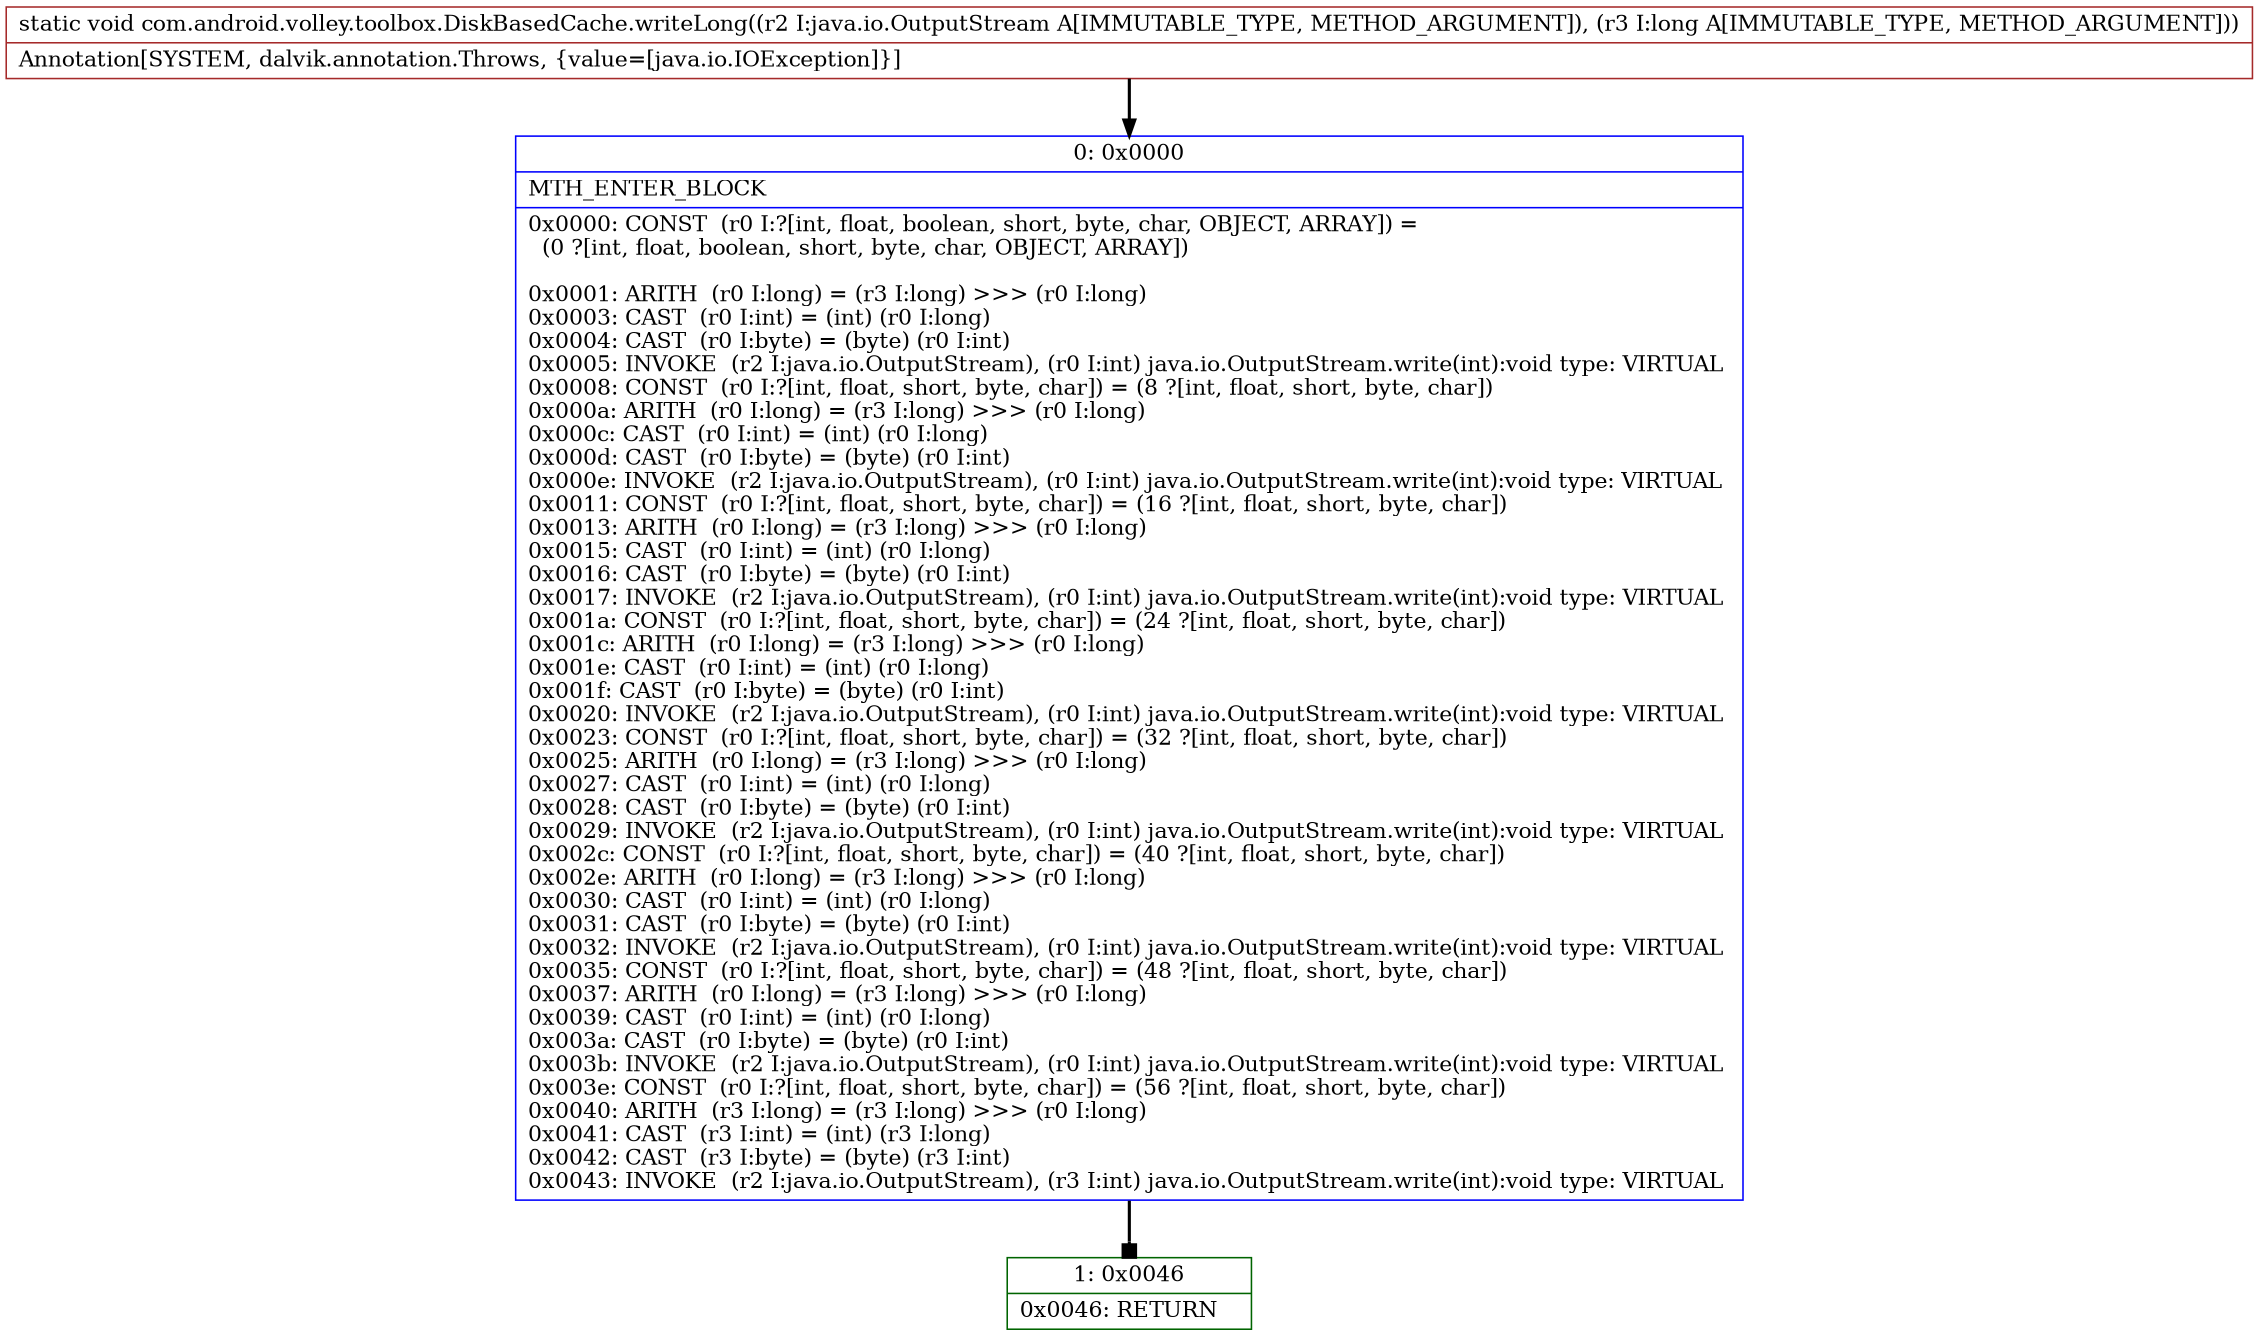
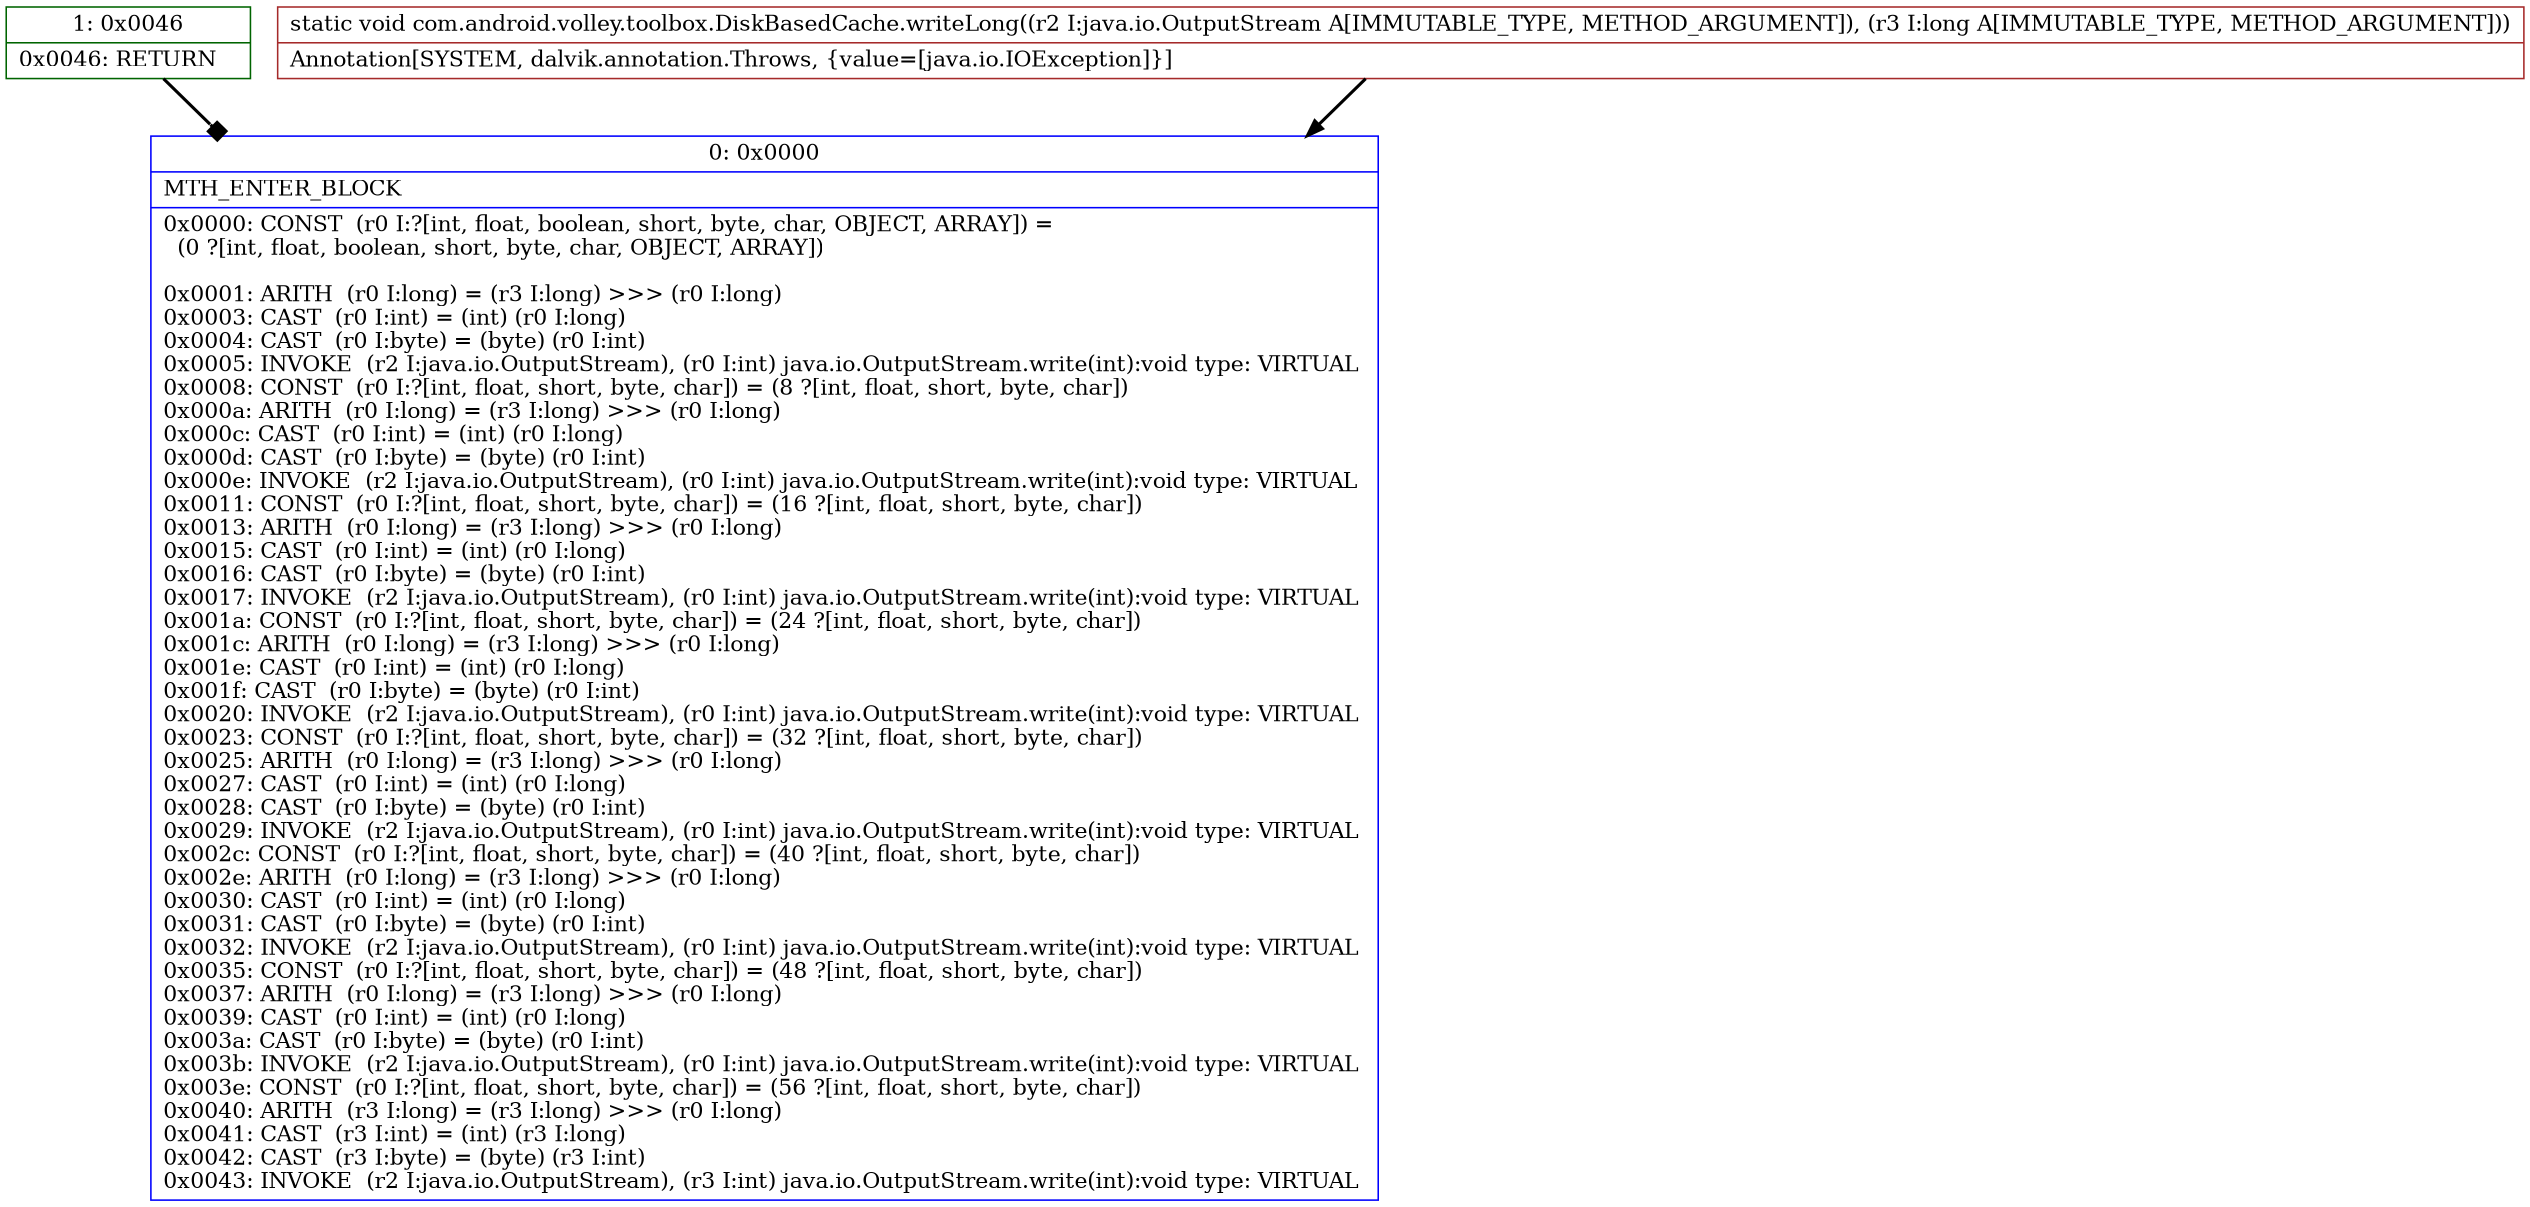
  digraph {
    node [shape=record]
    edge [style=bold]
    n1 [label="{0\:\ 0x0000|MTH_ENTER_BLOCK\l|0x0000: CONST  (r0 I:?[int, float, boolean, short, byte, char, OBJECT, ARRAY]) = \l  (0 ?[int, float, boolean, short, byte, char, OBJECT, ARRAY])\l \l0x0001: ARITH  (r0 I:long) = (r3 I:long) \>\>\> (r0 I:long) \l0x0003: CAST  (r0 I:int) = (int) (r0 I:long) \l0x0004: CAST  (r0 I:byte) = (byte) (r0 I:int) \l0x0005: INVOKE  (r2 I:java.io.OutputStream), (r0 I:int) java.io.OutputStream.write(int):void type: VIRTUAL \l0x0008: CONST  (r0 I:?[int, float, short, byte, char]) = (8 ?[int, float, short, byte, char]) \l0x000a: ARITH  (r0 I:long) = (r3 I:long) \>\>\> (r0 I:long) \l0x000c: CAST  (r0 I:int) = (int) (r0 I:long) \l0x000d: CAST  (r0 I:byte) = (byte) (r0 I:int) \l0x000e: INVOKE  (r2 I:java.io.OutputStream), (r0 I:int) java.io.OutputStream.write(int):void type: VIRTUAL \l0x0011: CONST  (r0 I:?[int, float, short, byte, char]) = (16 ?[int, float, short, byte, char]) \l0x0013: ARITH  (r0 I:long) = (r3 I:long) \>\>\> (r0 I:long) \l0x0015: CAST  (r0 I:int) = (int) (r0 I:long) \l0x0016: CAST  (r0 I:byte) = (byte) (r0 I:int) \l0x0017: INVOKE  (r2 I:java.io.OutputStream), (r0 I:int) java.io.OutputStream.write(int):void type: VIRTUAL \l0x001a: CONST  (r0 I:?[int, float, short, byte, char]) = (24 ?[int, float, short, byte, char]) \l0x001c: ARITH  (r0 I:long) = (r3 I:long) \>\>\> (r0 I:long) \l0x001e: CAST  (r0 I:int) = (int) (r0 I:long) \l0x001f: CAST  (r0 I:byte) = (byte) (r0 I:int) \l0x0020: INVOKE  (r2 I:java.io.OutputStream), (r0 I:int) java.io.OutputStream.write(int):void type: VIRTUAL \l0x0023: CONST  (r0 I:?[int, float, short, byte, char]) = (32 ?[int, float, short, byte, char]) \l0x0025: ARITH  (r0 I:long) = (r3 I:long) \>\>\> (r0 I:long) \l0x0027: CAST  (r0 I:int) = (int) (r0 I:long) \l0x0028: CAST  (r0 I:byte) = (byte) (r0 I:int) \l0x0029: INVOKE  (r2 I:java.io.OutputStream), (r0 I:int) java.io.OutputStream.write(int):void type: VIRTUAL \l0x002c: CONST  (r0 I:?[int, float, short, byte, char]) = (40 ?[int, float, short, byte, char]) \l0x002e: ARITH  (r0 I:long) = (r3 I:long) \>\>\> (r0 I:long) \l0x0030: CAST  (r0 I:int) = (int) (r0 I:long) \l0x0031: CAST  (r0 I:byte) = (byte) (r0 I:int) \l0x0032: INVOKE  (r2 I:java.io.OutputStream), (r0 I:int) java.io.OutputStream.write(int):void type: VIRTUAL \l0x0035: CONST  (r0 I:?[int, float, short, byte, char]) = (48 ?[int, float, short, byte, char]) \l0x0037: ARITH  (r0 I:long) = (r3 I:long) \>\>\> (r0 I:long) \l0x0039: CAST  (r0 I:int) = (int) (r0 I:long) \l0x003a: CAST  (r0 I:byte) = (byte) (r0 I:int) \l0x003b: INVOKE  (r2 I:java.io.OutputStream), (r0 I:int) java.io.OutputStream.write(int):void type: VIRTUAL \l0x003e: CONST  (r0 I:?[int, float, short, byte, char]) = (56 ?[int, float, short, byte, char]) \l0x0040: ARITH  (r3 I:long) = (r3 I:long) \>\>\> (r0 I:long) \l0x0041: CAST  (r3 I:int) = (int) (r3 I:long) \l0x0042: CAST  (r3 I:byte) = (byte) (r3 I:int) \l0x0043: INVOKE  (r2 I:java.io.OutputStream), (r3 I:int) java.io.OutputStream.write(int):void type: VIRTUAL \l}" color=blue]
    n2 [label="{1\:\ 0x0046|0x0046: RETURN   \l}" color=darkgreen]
    n3 [label="{static void com.android.volley.toolbox.DiskBasedCache.writeLong((r2 I:java.io.OutputStream A[IMMUTABLE_TYPE, METHOD_ARGUMENT]), (r3 I:long A[IMMUTABLE_TYPE, METHOD_ARGUMENT]))  | Annotation[SYSTEM, dalvik.annotation.Throws, \{value=[java.io.IOException]\}]\l}" color=brown]
-   n1 -> n2 [arrowhead=box]
+   n2 -> n1 [arrowhead=box]
    n3 -> n1 [arrowhead=normal]
  }
